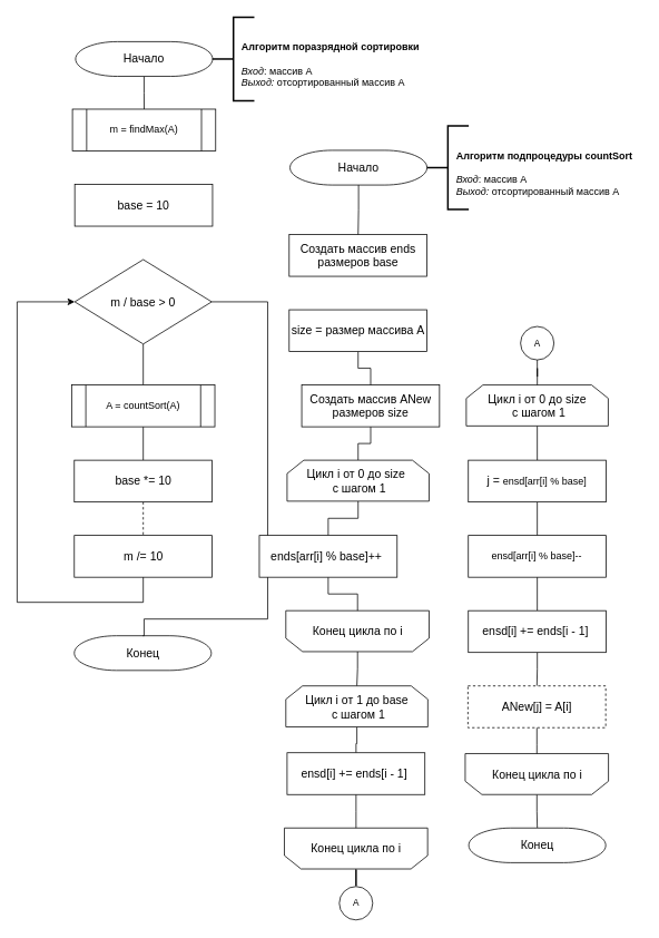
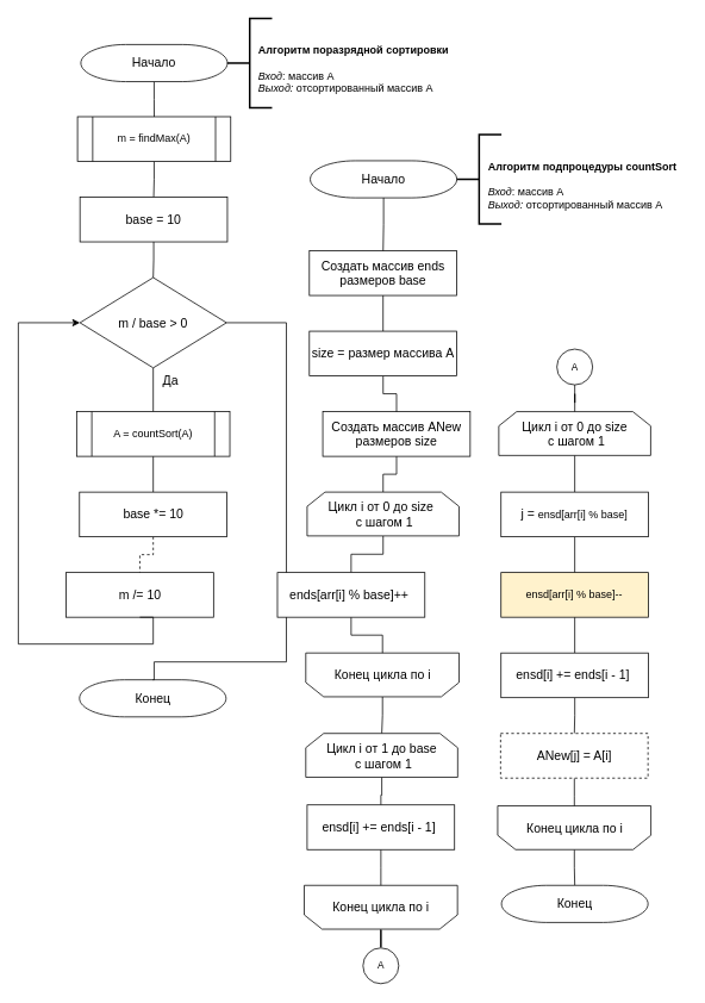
  <mxCell id="0" />
  <mxCell id="1" parent="0" />
  <mxCell id="2" value="&lt;br&gt;&lt;b style=&quot;&quot;&gt;Алгоритм поразрядной сортировки&lt;br&gt;&amp;nbsp;&lt;/b&gt;&lt;br&gt;&lt;i style=&quot;&quot;&gt;Вход&lt;/i&gt;: массив A&lt;br&gt;&lt;i style=&quot;&quot;&gt;Выход: &lt;/i&gt;отсортированный массив A" style="text;html=1;strokeColor=none;fillColor=none;align=left;verticalAlign=middle;whiteSpace=wrap;rounded=0;" parent="1" vertex="1"><mxGeometry x="287" y="55" width="223" height="30" as="geometry" /></mxCell>
  <mxCell id="3" style="edgeStyle=orthogonalEdgeStyle;rounded=0;orthogonalLoop=1;jettySize=auto;html=1;exitX=0.5;exitY=1;exitDx=0;exitDy=0;exitPerimeter=0;endArrow=none;endFill=0;" parent="1" source="4" target="7" edge="1"><mxGeometry relative="1" as="geometry" /></mxCell>
  <mxCell id="4" value="&lt;font style=&quot;font-size: 14px;&quot;&gt;Начало&lt;/font&gt;" style="strokeWidth=1;html=1;shape=mxgraph.flowchart.terminator;whiteSpace=wrap;" parent="1" vertex="1"><mxGeometry x="90" y="49.25" width="164" height="41.5" as="geometry" /></mxCell>
  <mxCell id="5" value="" style="strokeWidth=2;html=1;shape=mxgraph.flowchart.annotation_2;align=left;labelPosition=right;pointerEvents=1;hachureGap=4;fontFamily=Architects Daughter;fontSource=https%3A%2F%2Ffonts.googleapis.com%2Fcss%3Ffamily%3DArchitects%2BDaughter;fontSize=20;" parent="1" vertex="1"><mxGeometry x="254" y="20" width="50" height="100" as="geometry" /></mxCell>
+ <mxCell id="6" style="edgeStyle=orthogonalEdgeStyle;rounded=0;orthogonalLoop=1;jettySize=auto;html=1;exitX=0.5;exitY=1;exitDx=0;exitDy=0;endArrow=none;endFill=0;" parent="1" source="7" target="9" edge="1"><mxGeometry relative="1" as="geometry" /></mxCell>
  <mxCell id="7" value="m = findMax(A)" style="shape=process;whiteSpace=wrap;html=1;backgroundOutline=1;" parent="1" vertex="1"><mxGeometry x="86.25" y="130" width="171.5" height="50" as="geometry" /></mxCell>
+ <mxCell id="8" style="edgeStyle=orthogonalEdgeStyle;rounded=0;orthogonalLoop=1;jettySize=auto;html=1;exitX=0.5;exitY=1;exitDx=0;exitDy=0;endArrow=none;endFill=0;" parent="1" source="9" target="11" edge="1"><mxGeometry relative="1" as="geometry" /></mxCell>
  <mxCell id="9" value="&lt;span style=&quot;font-size: 14px;&quot;&gt;base = 10&lt;/span&gt;" style="rounded=0;whiteSpace=wrap;html=1;absoluteArcSize=1;arcSize=14;strokeWidth=1;" parent="1" vertex="1"><mxGeometry x="89" y="220" width="165" height="50" as="geometry" /></mxCell>
  <mxCell id="10" style="edgeStyle=orthogonalEdgeStyle;rounded=0;orthogonalLoop=1;jettySize=auto;html=1;exitX=0.5;exitY=1;exitDx=0;exitDy=0;exitPerimeter=0;entryX=0.5;entryY=0;entryDx=0;entryDy=0;endArrow=none;endFill=0;" parent="1" source="11" target="13" edge="1"><mxGeometry relative="1" as="geometry" /></mxCell>
  <mxCell id="11" value="&lt;span style=&quot;font-size: 14px;&quot;&gt;m / base &amp;gt; 0&lt;/span&gt;" style="strokeWidth=1;html=1;shape=mxgraph.flowchart.decision;whiteSpace=wrap;rounded=0;fontSize=11;" parent="1" vertex="1"><mxGeometry x="89" y="310" width="164" height="101" as="geometry" /></mxCell>
  <mxCell id="12" style="edgeStyle=orthogonalEdgeStyle;rounded=0;orthogonalLoop=1;jettySize=auto;html=1;exitX=0.5;exitY=1;exitDx=0;exitDy=0;endArrow=none;endFill=0;" parent="1" source="13" target="15" edge="1"><mxGeometry relative="1" as="geometry" /></mxCell>
  <mxCell id="13" value="A = countSort(A)" style="shape=process;whiteSpace=wrap;html=1;backgroundOutline=1;" parent="1" vertex="1"><mxGeometry x="85.25" y="460" width="171.5" height="50" as="geometry" /></mxCell>
  <mxCell id="14" value="" style="edgeStyle=orthogonalEdgeStyle;rounded=0;orthogonalLoop=1;jettySize=auto;html=1;endArrow=none;endFill=0;dashed=1;" parent="1" source="15" target="16" edge="1"><mxGeometry relative="1" as="geometry" /></mxCell>
  <mxCell id="15" value="&lt;span style=&quot;font-size: 14px;&quot;&gt;base *= 10&lt;/span&gt;" style="rounded=0;whiteSpace=wrap;html=1;absoluteArcSize=1;arcSize=14;strokeWidth=1;" parent="1" vertex="1"><mxGeometry x="88.5" y="550" width="165" height="50" as="geometry" /></mxCell>
- <mxCell id="16" value="&lt;span style=&quot;font-size: 14px;&quot;&gt;m /= 10&lt;/span&gt;" style="rounded=0;whiteSpace=wrap;html=1;absoluteArcSize=1;arcSize=14;strokeWidth=1;" parent="1" vertex="1"><mxGeometry x="88.5" y="640" width="165" height="50" as="geometry" /></mxCell>
+ <mxCell id="16" value="&lt;span style=&quot;font-size: 14px;&quot;&gt;m /= 10&lt;/span&gt;" style="rounded=0;whiteSpace=wrap;html=1;absoluteArcSize=1;arcSize=14;strokeWidth=1;" parent="1" vertex="1"><mxGeometry x="73.5" y="640" width="165" height="50" as="geometry" /></mxCell>
  <mxCell id="17" value="&lt;span style=&quot;font-size: 14px;&quot;&gt;Конец&lt;/span&gt;" style="strokeWidth=1;html=1;shape=mxgraph.flowchart.terminator;whiteSpace=wrap;" parent="1" vertex="1"><mxGeometry x="88.5" y="760" width="164" height="41.5" as="geometry" /></mxCell>
  <mxCell id="18" style="edgeStyle=orthogonalEdgeStyle;rounded=0;orthogonalLoop=1;jettySize=auto;html=1;entryX=0;entryY=0.5;entryDx=0;entryDy=0;entryPerimeter=0;exitX=0.5;exitY=1;exitDx=0;exitDy=0;" parent="1" source="16" target="11" edge="1"><mxGeometry relative="1" as="geometry"><Array as="points"><mxPoint x="171" y="720" /><mxPoint x="20" y="720" /><mxPoint x="20" y="361" /></Array></mxGeometry></mxCell>
  <mxCell id="19" style="edgeStyle=orthogonalEdgeStyle;rounded=0;orthogonalLoop=1;jettySize=auto;html=1;exitX=1;exitY=0.5;exitDx=0;exitDy=0;exitPerimeter=0;entryX=0.5;entryY=0;entryDx=0;entryDy=0;entryPerimeter=0;endArrow=none;endFill=0;" parent="1" source="11" target="17" edge="1"><mxGeometry relative="1" as="geometry"><Array as="points"><mxPoint x="320" y="361" /><mxPoint x="320" y="740" /><mxPoint x="172" y="740" /><mxPoint x="172" y="760" /></Array></mxGeometry></mxCell>
+ <mxCell id="20" value="&lt;font style=&quot;font-size: 14px;&quot;&gt;Да&lt;/font&gt;" style="text;html=1;strokeColor=none;fillColor=none;align=left;verticalAlign=middle;whiteSpace=wrap;rounded=0;fontSize=11;fontFamily=Helvetica;fontColor=default;" parent="1" vertex="1"><mxGeometry x="180" y="411" width="60" height="30" as="geometry" /></mxCell>
+ <mxCell id="21" value="" style="edgeStyle=orthogonalEdgeStyle;rounded=0;orthogonalLoop=1;jettySize=auto;html=1;endArrow=none;endFill=0;" parent="1" source="22" target="26" edge="1"><mxGeometry relative="1" as="geometry" /></mxCell>
  <mxCell id="22" value="&lt;span style=&quot;font-size: 14px;&quot;&gt;Создать массив ends размеров base&lt;/span&gt;" style="rounded=0;whiteSpace=wrap;html=1;absoluteArcSize=1;arcSize=14;strokeWidth=1;" parent="1" vertex="1"><mxGeometry x="345.75" y="280" width="165" height="50" as="geometry" /></mxCell>
  <mxCell id="23" value="" style="edgeStyle=orthogonalEdgeStyle;rounded=0;orthogonalLoop=1;jettySize=auto;html=1;endArrow=none;endFill=0;" parent="1" source="24" target="30" edge="1"><mxGeometry relative="1" as="geometry" /></mxCell>
  <mxCell id="24" value="&lt;span style=&quot;font-size: 14px;&quot;&gt;Создать массив ANew размеров size&lt;/span&gt;" style="rounded=0;whiteSpace=wrap;html=1;absoluteArcSize=1;arcSize=14;strokeWidth=1;" parent="1" vertex="1"><mxGeometry x="360.75" y="460" width="165" height="50" as="geometry" /></mxCell>
  <mxCell id="25" value="" style="edgeStyle=orthogonalEdgeStyle;rounded=0;orthogonalLoop=1;jettySize=auto;html=1;endArrow=none;endFill=0;" parent="1" source="26" target="24" edge="1"><mxGeometry relative="1" as="geometry" /></mxCell>
  <mxCell id="26" value="&lt;span style=&quot;font-size: 14px;&quot;&gt;size = размер массива A&lt;/span&gt;" style="rounded=0;whiteSpace=wrap;html=1;absoluteArcSize=1;arcSize=14;strokeWidth=1;" parent="1" vertex="1"><mxGeometry x="345.75" y="370" width="165" height="50" as="geometry" /></mxCell>
  <mxCell id="27" value="" style="edgeStyle=orthogonalEdgeStyle;rounded=0;orthogonalLoop=1;jettySize=auto;html=1;endArrow=none;endFill=0;" parent="1" source="28" target="36" edge="1"><mxGeometry relative="1" as="geometry" /></mxCell>
  <mxCell id="28" value="&lt;font style=&quot;font-size: 14px;&quot;&gt;Конец цикла по i&lt;/font&gt;" style="shape=loopLimit;whiteSpace=wrap;html=1;flipV=1;" parent="1" vertex="1"><mxGeometry x="341.75" y="730" width="171.5" height="49" as="geometry" /></mxCell>
  <mxCell id="29" value="" style="edgeStyle=orthogonalEdgeStyle;rounded=0;orthogonalLoop=1;jettySize=auto;html=1;endArrow=none;endFill=0;" parent="1" source="30" target="32" edge="1"><mxGeometry relative="1" as="geometry" /></mxCell>
  <mxCell id="30" value="&lt;font style=&quot;font-size: 14px;&quot;&gt;Цикл i от 0 до size&amp;nbsp;&lt;br&gt;&amp;nbsp;с шагом 1&lt;br&gt;&lt;/font&gt;" style="shape=loopLimit;whiteSpace=wrap;html=1;" parent="1" vertex="1"><mxGeometry x="343.25" y="550" width="170" height="49" as="geometry" /></mxCell>
  <mxCell id="31" value="" style="edgeStyle=orthogonalEdgeStyle;rounded=0;orthogonalLoop=1;jettySize=auto;html=1;endArrow=none;endFill=0;" parent="1" source="32" target="28" edge="1"><mxGeometry relative="1" as="geometry" /></mxCell>
  <mxCell id="32" value="&lt;span style=&quot;font-size: 14px;&quot;&gt;ends[arr[i] % base]++&amp;nbsp;&lt;/span&gt;" style="rounded=0;whiteSpace=wrap;html=1;absoluteArcSize=1;arcSize=14;strokeWidth=1;" parent="1" vertex="1"><mxGeometry x="310" y="640" width="165" height="50" as="geometry" /></mxCell>
  <mxCell id="33" style="edgeStyle=orthogonalEdgeStyle;shape=connector;rounded=0;orthogonalLoop=1;jettySize=auto;html=1;exitX=0.5;exitY=1;exitDx=0;exitDy=0;labelBackgroundColor=default;strokeColor=default;align=center;verticalAlign=middle;fontFamily=Helvetica;fontSize=11;fontColor=default;endArrow=none;endFill=0;" parent="1" source="34" target="56" edge="1"><mxGeometry relative="1" as="geometry" /></mxCell>
  <mxCell id="34" value="&lt;font style=&quot;font-size: 14px;&quot;&gt;Конец цикла по i&lt;/font&gt;" style="shape=loopLimit;whiteSpace=wrap;html=1;flipV=1;" parent="1" vertex="1"><mxGeometry x="340" y="990" width="171.5" height="49" as="geometry" /></mxCell>
  <mxCell id="35" value="" style="edgeStyle=orthogonalEdgeStyle;rounded=0;orthogonalLoop=1;jettySize=auto;html=1;endArrow=none;endFill=0;" parent="1" source="36" target="38" edge="1"><mxGeometry relative="1" as="geometry" /></mxCell>
  <mxCell id="36" value="&lt;font style=&quot;font-size: 14px;&quot;&gt;Цикл i от 1 до base&lt;br&gt;&amp;nbsp;с шагом 1&lt;br&gt;&lt;/font&gt;" style="shape=loopLimit;whiteSpace=wrap;html=1;" parent="1" vertex="1"><mxGeometry x="341.75" y="820" width="170" height="49" as="geometry" /></mxCell>
  <mxCell id="37" value="" style="edgeStyle=orthogonalEdgeStyle;rounded=0;orthogonalLoop=1;jettySize=auto;html=1;endArrow=none;endFill=0;" parent="1" source="38" target="34" edge="1"><mxGeometry relative="1" as="geometry" /></mxCell>
  <mxCell id="38" value="&lt;span style=&quot;font-size: 14px;&quot;&gt;ensd[i] += ends[i - 1]&lt;/span&gt;&amp;nbsp;" style="rounded=0;whiteSpace=wrap;html=1;absoluteArcSize=1;arcSize=14;strokeWidth=1;" parent="1" vertex="1"><mxGeometry x="343.25" y="900" width="165" height="50" as="geometry" /></mxCell>
  <mxCell id="39" value="" style="edgeStyle=orthogonalEdgeStyle;shape=connector;rounded=0;orthogonalLoop=1;jettySize=auto;html=1;labelBackgroundColor=default;strokeColor=default;align=center;verticalAlign=middle;fontFamily=Helvetica;fontSize=11;fontColor=default;endArrow=none;endFill=0;" parent="1" source="40" target="55" edge="1"><mxGeometry relative="1" as="geometry" /></mxCell>
  <mxCell id="40" value="&lt;font style=&quot;font-size: 14px;&quot;&gt;Конец цикла по i&lt;/font&gt;" style="shape=loopLimit;whiteSpace=wrap;html=1;flipV=1;" parent="1" vertex="1"><mxGeometry x="556.5" y="901" width="171.5" height="49" as="geometry" /></mxCell>
  <mxCell id="41" value="" style="edgeStyle=orthogonalEdgeStyle;rounded=0;orthogonalLoop=1;jettySize=auto;html=1;endArrow=none;endFill=0;" parent="1" source="42" target="44" edge="1"><mxGeometry relative="1" as="geometry" /></mxCell>
  <mxCell id="42" value="&lt;font style=&quot;font-size: 14px;&quot;&gt;Цикл i от 0 до size&lt;br&gt;&amp;nbsp;с шагом 1&lt;br&gt;&lt;/font&gt;" style="shape=loopLimit;whiteSpace=wrap;html=1;" parent="1" vertex="1"><mxGeometry x="557.75" y="460" width="170" height="49" as="geometry" /></mxCell>
  <mxCell id="43" value="" style="edgeStyle=orthogonalEdgeStyle;shape=connector;rounded=0;orthogonalLoop=1;jettySize=auto;html=1;labelBackgroundColor=default;strokeColor=default;align=center;verticalAlign=middle;fontFamily=Helvetica;fontSize=11;fontColor=default;endArrow=none;endFill=0;" parent="1" source="44" target="46" edge="1"><mxGeometry relative="1" as="geometry" /></mxCell>
  <mxCell id="44" value="&lt;span style=&quot;font-size: 14px;&quot;&gt;j =&amp;nbsp;&lt;/span&gt;ensd[arr[i] % base]" style="rounded=0;whiteSpace=wrap;html=1;absoluteArcSize=1;arcSize=14;strokeWidth=1;" parent="1" vertex="1"><mxGeometry x="560.25" y="550" width="165" height="50" as="geometry" /></mxCell>
  <mxCell id="45" value="" style="edgeStyle=orthogonalEdgeStyle;shape=connector;rounded=0;orthogonalLoop=1;jettySize=auto;html=1;labelBackgroundColor=default;strokeColor=default;align=center;verticalAlign=middle;fontFamily=Helvetica;fontSize=11;fontColor=default;endArrow=none;endFill=0;" parent="1" source="46" target="48" edge="1"><mxGeometry relative="1" as="geometry" /></mxCell>
- <mxCell id="46" value="ensd[arr[i] % base]--" style="rounded=0;whiteSpace=wrap;html=1;absoluteArcSize=1;arcSize=14;strokeWidth=1;" parent="1" vertex="1"><mxGeometry x="560.25" y="640" width="165" height="50" as="geometry" /></mxCell>
+ <mxCell id="46" value="ensd[arr[i] % base]--" style="rounded=0;whiteSpace=wrap;html=1;absoluteArcSize=1;arcSize=14;strokeWidth=1;fillColor=#fff2cc;" parent="1" vertex="1"><mxGeometry x="560.25" y="640" width="165" height="50" as="geometry" /></mxCell>
  <mxCell id="47" value="" style="edgeStyle=orthogonalEdgeStyle;shape=connector;rounded=0;orthogonalLoop=1;jettySize=auto;html=1;labelBackgroundColor=default;strokeColor=default;align=center;verticalAlign=middle;fontFamily=Helvetica;fontSize=11;fontColor=default;endArrow=none;endFill=0;" parent="1" source="48" target="50" edge="1"><mxGeometry relative="1" as="geometry" /></mxCell>
  <mxCell id="48" value="&lt;span style=&quot;font-size: 14px;&quot;&gt;ensd[i] += ends[i - 1]&lt;/span&gt;&amp;nbsp;" style="rounded=0;whiteSpace=wrap;html=1;absoluteArcSize=1;arcSize=14;strokeWidth=1;" parent="1" vertex="1"><mxGeometry x="560.25" y="730" width="165" height="50" as="geometry" /></mxCell>
  <mxCell id="49" value="" style="edgeStyle=orthogonalEdgeStyle;shape=connector;rounded=0;orthogonalLoop=1;jettySize=auto;html=1;labelBackgroundColor=default;strokeColor=default;align=center;verticalAlign=middle;fontFamily=Helvetica;fontSize=11;fontColor=default;endArrow=none;endFill=0;" parent="1" source="50" target="40" edge="1"><mxGeometry relative="1" as="geometry" /></mxCell>
  <mxCell id="50" value="&lt;span style=&quot;font-size: 14px;&quot;&gt;ANew[j] = A[i]&lt;/span&gt;" style="rounded=0;whiteSpace=wrap;html=1;absoluteArcSize=1;arcSize=14;strokeWidth=1;dashed=1;" parent="1" vertex="1"><mxGeometry x="559.75" y="820" width="165" height="50" as="geometry" /></mxCell>
  <mxCell id="51" value="&lt;br&gt;&lt;b style=&quot;&quot;&gt;Алгоритм подпроцедуры countSort&lt;br&gt;&amp;nbsp;&lt;/b&gt;&lt;br&gt;&lt;i style=&quot;&quot;&gt;Вход&lt;/i&gt;: массив A&lt;br&gt;&lt;i style=&quot;&quot;&gt;Выход: &lt;/i&gt;отсортированный массив A" style="text;html=1;strokeColor=none;fillColor=none;align=left;verticalAlign=middle;whiteSpace=wrap;rounded=0;" parent="1" vertex="1"><mxGeometry x="543.75" y="185" width="223" height="30" as="geometry" /></mxCell>
  <mxCell id="52" value="" style="edgeStyle=orthogonalEdgeStyle;rounded=0;orthogonalLoop=1;jettySize=auto;html=1;endArrow=none;endFill=0;" parent="1" source="53" target="22" edge="1"><mxGeometry relative="1" as="geometry" /></mxCell>
  <mxCell id="53" value="&lt;font style=&quot;font-size: 14px;&quot;&gt;Начало&lt;/font&gt;" style="strokeWidth=1;html=1;shape=mxgraph.flowchart.terminator;whiteSpace=wrap;" parent="1" vertex="1"><mxGeometry x="346.75" y="179.25" width="164" height="41.5" as="geometry" /></mxCell>
  <mxCell id="54" value="" style="strokeWidth=2;html=1;shape=mxgraph.flowchart.annotation_2;align=left;labelPosition=right;pointerEvents=1;hachureGap=4;fontFamily=Architects Daughter;fontSource=https%3A%2F%2Ffonts.googleapis.com%2Fcss%3Ffamily%3DArchitects%2BDaughter;fontSize=20;" parent="1" vertex="1"><mxGeometry x="510.75" y="150" width="50" height="100" as="geometry" /></mxCell>
  <mxCell id="55" value="&lt;font style=&quot;font-size: 14px;&quot;&gt;Конец&lt;/font&gt;" style="strokeWidth=1;html=1;shape=mxgraph.flowchart.terminator;whiteSpace=wrap;" parent="1" vertex="1"><mxGeometry x="560.75" y="990" width="164" height="41.5" as="geometry" /></mxCell>
  <mxCell id="56" value="А" style="ellipse;whiteSpace=wrap;html=1;aspect=fixed;fontFamily=Helvetica;fontSize=11;fontColor=default;" parent="1" vertex="1"><mxGeometry x="405.75" y="1060" width="40" height="40" as="geometry" /></mxCell>
  <mxCell id="57" value="" style="edgeStyle=orthogonalEdgeStyle;shape=connector;rounded=0;orthogonalLoop=1;jettySize=auto;html=1;labelBackgroundColor=default;strokeColor=default;align=center;verticalAlign=middle;fontFamily=Helvetica;fontSize=11;fontColor=default;endArrow=none;endFill=0;" parent="1" source="58" target="42" edge="1"><mxGeometry relative="1" as="geometry" /></mxCell>
  <mxCell id="58" value="А" style="ellipse;whiteSpace=wrap;html=1;aspect=fixed;fontFamily=Helvetica;fontSize=11;fontColor=default;" parent="1" vertex="1"><mxGeometry x="622.75" y="390" width="40" height="40" as="geometry" /></mxCell>
